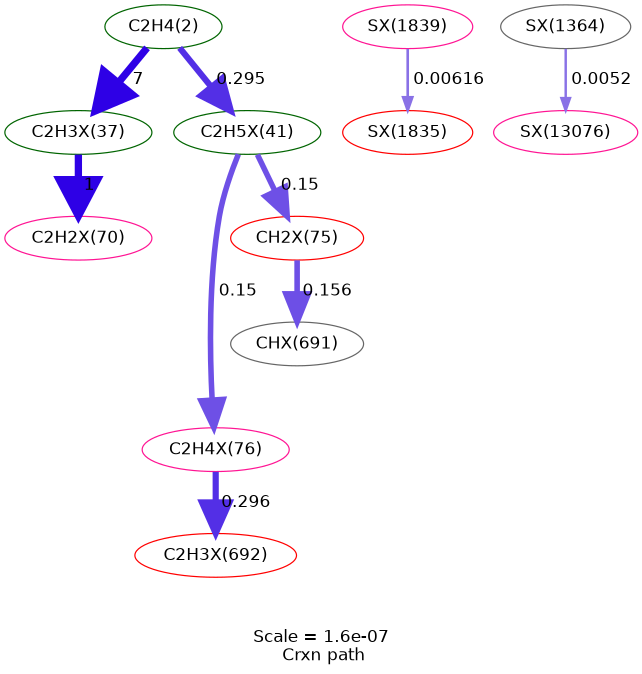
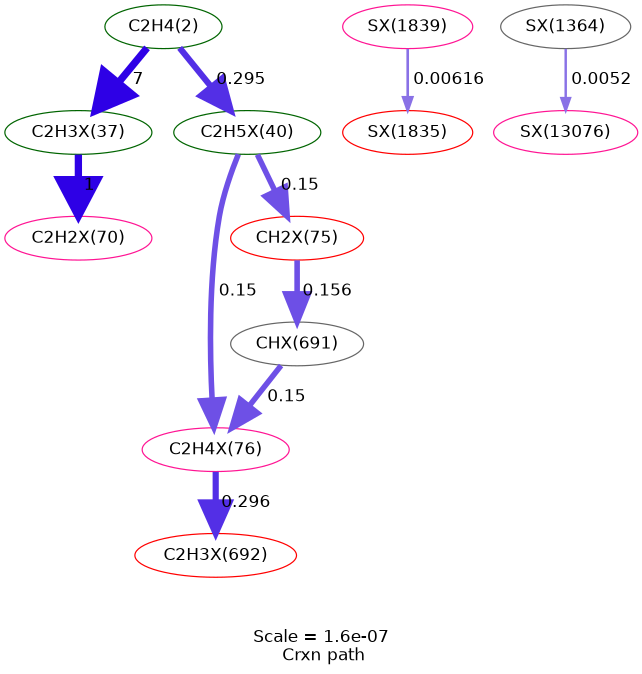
  digraph {
    fontname=Helvetica
    label="Scale = 1.6e-07\l Crxn path"
    node [color=deeppink fontname=Helvetica]
    edge [arrowsize=2.28 color="0.7, 0.65, 0.9" fontname=Helvetica style="setlinewidth(4.57)"]
    n1 [color=darkgreen label="C2H4(2)"]
    n2 [color=darkgreen label="C2H3X(37)"]
-   n3 [color=darkgreen label="C2H5X(41)"]
+   n3 [color=darkgreen label="C2H5X(40)"]
    n4 [label="C2H2X(70)"]
    n5 [label="C2H4X(76)"]
    n6 [color=red label="CH2X(75)"]
    n7 [color=red label="C2H3X(692)"]
    n8 [color=gray40 label="CHX(691)"]
    n9 [label="SX(1839)"]
    n10 [color=red label="SX(1835)"]
    n11 [color=gray40 label="SX(1364)"]
    n12 [label="SX(13076)"]
    n1 -> n2 [arrowsize=3 color="0.7, 1.5, 0.9" label=" 7" style="setlinewidth(6)"]
    n1 -> n3 [arrowsize=2.54 color="0.7, 0.795, 0.9" label=" 0.295" style="setlinewidth(5.08)"]
    n2 -> n4 [arrowsize=3 color="0.7, 1.5, 0.9" label=" 1" style="setlinewidth(6)"]
    n3 -> n5 [label=" 0.15"]
    n3 -> n6 [label=" 0.15"]
    n5 -> n7 [arrowsize=2.54 color="0.7, 0.796, 0.9" label=" 0.296" style="setlinewidth(5.08)"]
    n6 -> n8 [arrowsize=2.3 color="0.7, 0.656, 0.9" label=" 0.156" style="setlinewidth(4.59)"]
+   n8 -> n5 [label=" 0.15"]
    n9 -> n10 [arrowsize=1.08 color="0.7, 0.506, 0.9" label=" 0.00616" style="setlinewidth(2.16)"]
    n11 -> n12 [arrowsize=1.01 color="0.7, 0.505, 0.9" label=" 0.0052" style="setlinewidth(2.03)"]
  }
